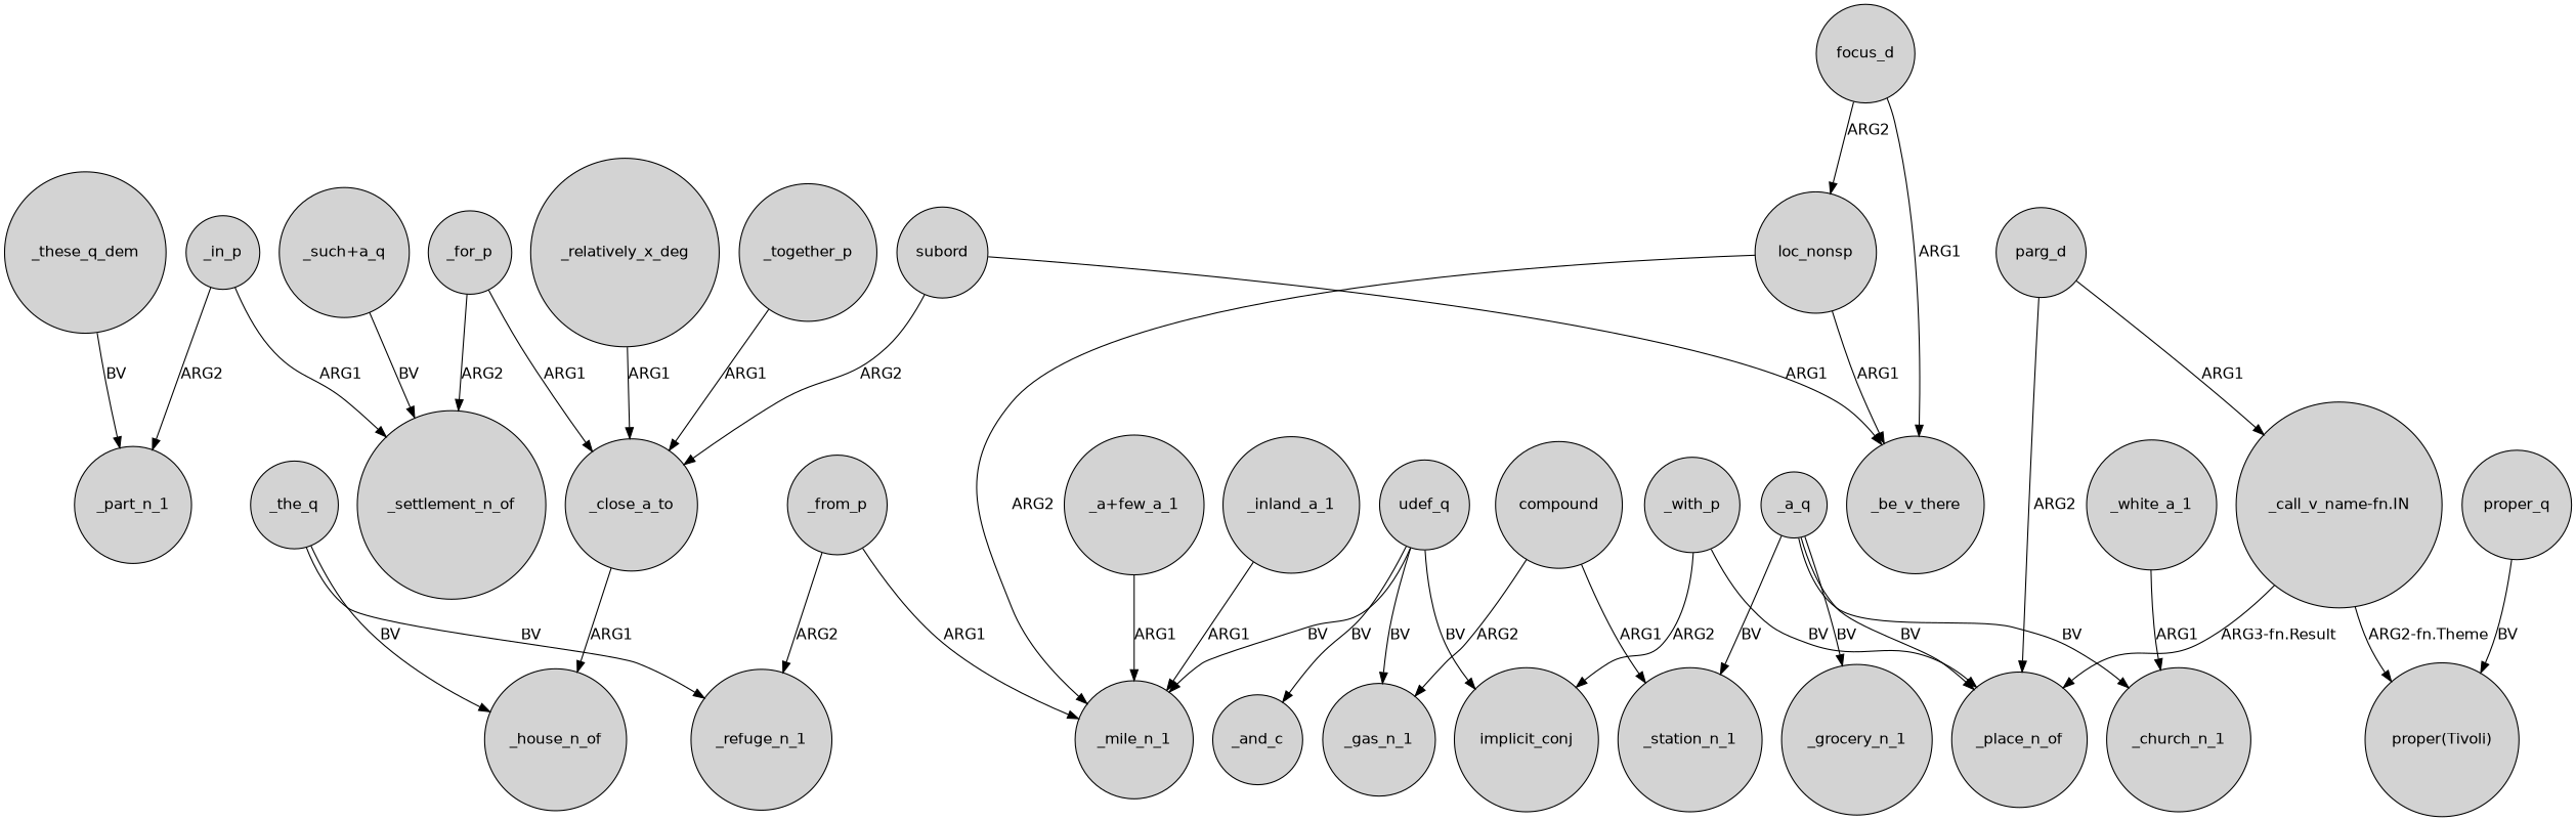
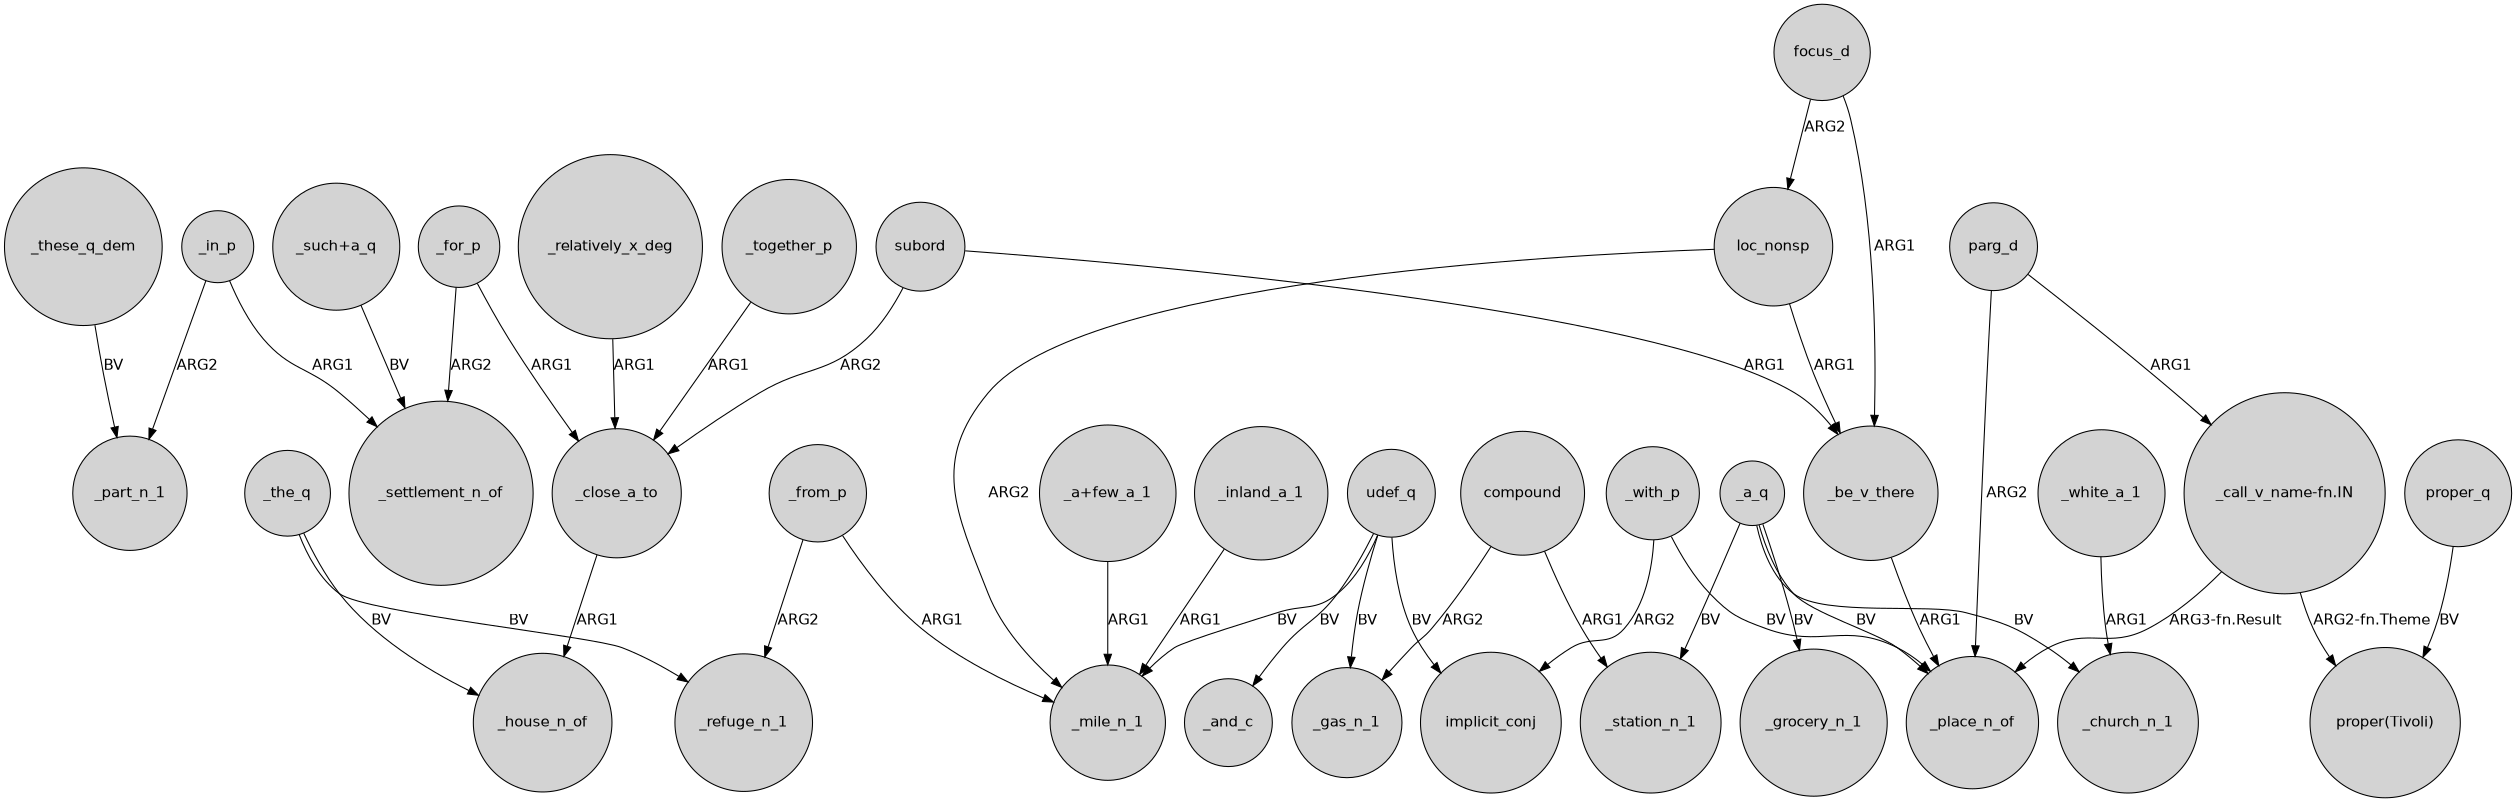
  digraph {
    fontname="DejaVu Sans"
    node [fontname="DejaVu Sans" shape=circle style=filled]
    edge [fontname="DejaVu Sans"]
    _in_p
    _settlement_n_of
    _part_n_1
    udef_q
    _mile_n_1
    _gas_n_1
    implicit_conj
    _and_c
    focus_d
    loc_nonsp
    _be_v_there
    _place_n_of
    _inland_a_1
    _the_q
    _house_n_of
    _refuge_n_1
    _with_p
    _a_q
    _grocery_n_1
    _station_n_1
    _church_n_1
    "_such+a_q"
    _from_p
    "_a+few_a_1"
    "_call_v_name-fn.IN"
    n26 [label="proper(Tivoli)"]
    compound
    _together_p
    _close_a_to
    _these_q_dem
    subord
    parg_d
    _for_p
    _white_a_1
    _relatively_x_deg
    proper_q
    _in_p -> _settlement_n_of [label=ARG1]
    _in_p -> _part_n_1 [label=ARG2]
    udef_q -> _mile_n_1 [label=BV]
    udef_q -> _gas_n_1 [label=BV]
    udef_q -> implicit_conj [label=BV]
    udef_q -> _and_c [label=BV]
    focus_d -> loc_nonsp [label=ARG2]
    focus_d -> _be_v_there [label=ARG1]
    loc_nonsp -> _mile_n_1 [label=ARG2]
    loc_nonsp -> _be_v_there [label=ARG1]
+   _be_v_there -> _place_n_of [label=ARG1]
    _inland_a_1 -> _mile_n_1 [label=ARG1]
    _the_q -> _house_n_of [label=BV]
    _the_q -> _refuge_n_1 [label=BV]
    _with_p -> implicit_conj [label=ARG2]
    _with_p -> _place_n_of [label=BV]
    _a_q -> _place_n_of [label=BV]
    _a_q -> _grocery_n_1 [label=BV]
    _a_q -> _station_n_1 [label=BV]
    _a_q -> _church_n_1 [label=BV]
    "_such+a_q" -> _settlement_n_of [label=BV]
    _from_p -> _mile_n_1 [label=ARG1]
    _from_p -> _refuge_n_1 [label=ARG2]
    "_a+few_a_1" -> _mile_n_1 [label=ARG1]
    "_call_v_name-fn.IN" -> _place_n_of [label="ARG3-fn.Result"]
    "_call_v_name-fn.IN" -> n26 [label="ARG2-fn.Theme"]
    compound -> _gas_n_1 [label=ARG2]
    compound -> _station_n_1 [label=ARG1]
    _together_p -> _close_a_to [label=ARG1]
    _close_a_to -> _house_n_of [label=ARG1]
    _these_q_dem -> _part_n_1 [label=BV]
    subord -> _be_v_there [label=ARG1]
    subord -> _close_a_to [label=ARG2]
    parg_d -> _place_n_of [label=ARG2]
    parg_d -> "_call_v_name-fn.IN" [label=ARG1]
    _for_p -> _settlement_n_of [label=ARG2]
    _for_p -> _close_a_to [label=ARG1]
    _white_a_1 -> _church_n_1 [label=ARG1]
    _relatively_x_deg -> _close_a_to [label=ARG1]
    proper_q -> n26 [label=BV]
  }
